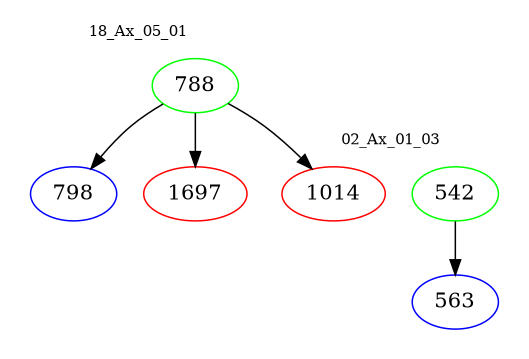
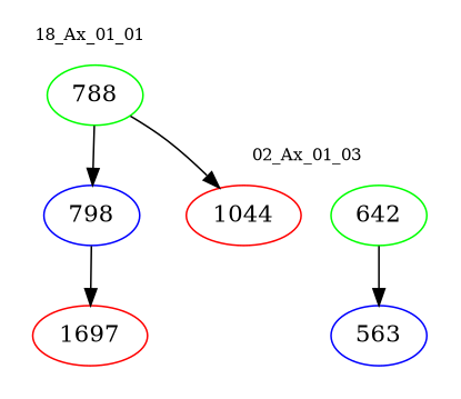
  digraph {
    node [color=green]
    edge [color=black]
-   n1 [label=542]
-   n2 [color=red label=1014]
+   n1 [label=642]
+   n2 [color=red label=1044]
    n3 [color=blue label=563]
    n4 [label=788]
    n5 [color=blue label=798]
    n6 [color=red label=1697]
    subgraph cluster_1 {
      color=white
      fontsize=10
      label="02_Ax_01_03"
      n1
      n2
      n3
    }
    subgraph cluster_2 {
      color=white
      fontsize=10
-     label="18_Ax_05_01"
+     label="18_Ax_01_01"
      n4
      n5
      n6
    }
    n1 -> n3
    n4 -> n2
    n4 -> n5
-   n4 -> n6
+   n5 -> n6
  }
